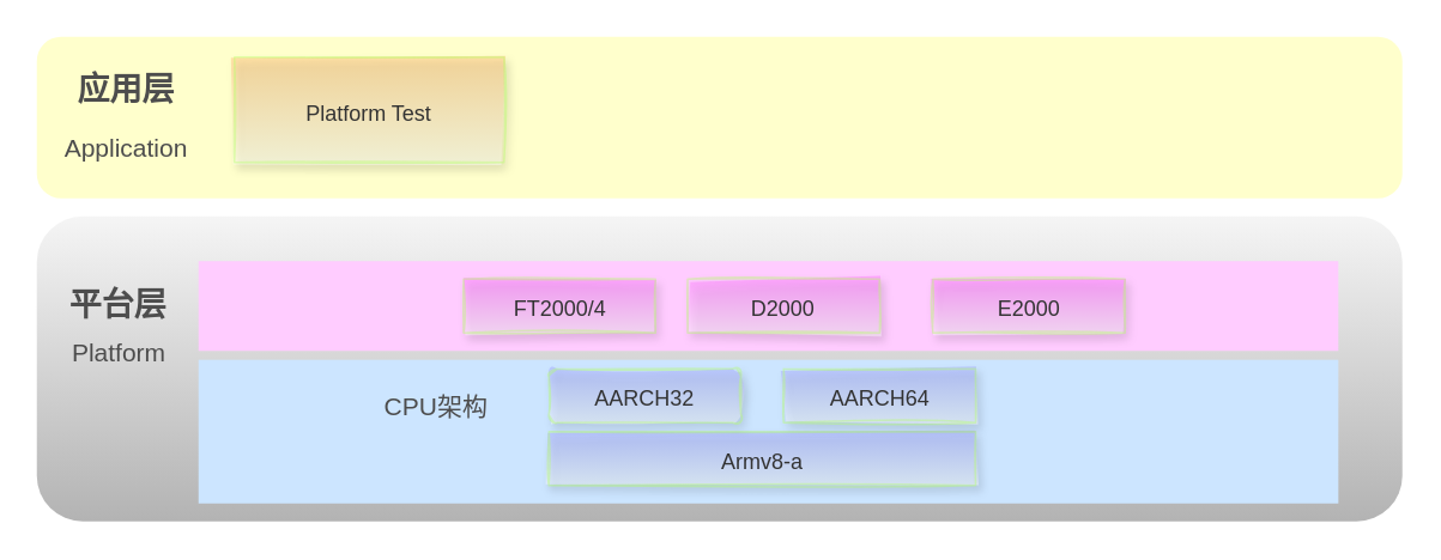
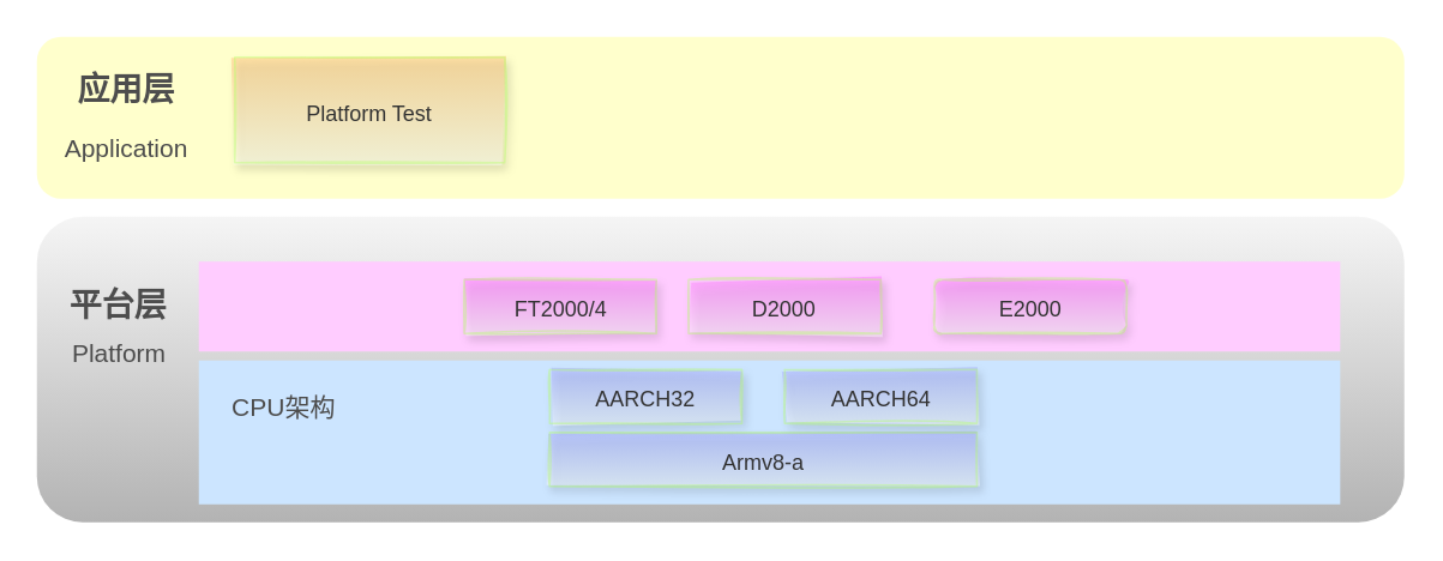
  <mxCell id="0" />
  <mxCell id="1" parent="0" />
  <mxCell id="2" value="" style="rounded=1;whiteSpace=wrap;html=1;labelBorderColor=#000000;fillColor=#FFFFCC;strokeColor=none;" parent="1" vertex="1"><mxGeometry x="20" y="20" width="760" height="90" as="geometry" /></mxCell>
  <mxCell id="3" value="&lt;font color=&quot;#4d4d4d&quot; style=&quot;font-size: 18px;&quot;&gt;应用层&lt;/font&gt;" style="text;html=1;align=center;verticalAlign=middle;whiteSpace=wrap;rounded=0;fontSize=18;fontStyle=1" parent="1" vertex="1"><mxGeometry x="40" y="30" width="60" height="40" as="geometry" /></mxCell>
  <mxCell id="4" value="" style="group" parent="1" vertex="1" connectable="0"><mxGeometry x="20" y="120" width="760" height="170" as="geometry" /></mxCell>
  <mxCell id="5" value="" style="rounded=1;whiteSpace=wrap;html=1;fillColor=#f5f5f5;labelBorderColor=#000000;gradientColor=#b3b3b3;strokeColor=none;" parent="4" vertex="1"><mxGeometry width="760" height="170" as="geometry" /></mxCell>
  <mxCell id="6" value="&lt;font color=&quot;#4d4d4d&quot; style=&quot;font-size: 18px&quot;&gt;平台层&lt;/font&gt;" style="text;html=1;align=center;verticalAlign=middle;whiteSpace=wrap;rounded=0;fontSize=18;fontStyle=1" parent="4" vertex="1"><mxGeometry x="10" y="30" width="71.25" height="40" as="geometry" /></mxCell>
  <mxCell id="7" value="" style="rounded=0;whiteSpace=wrap;html=1;fontSize=18;strokeColor=none;fillColor=#FFCCFF;" parent="4" vertex="1"><mxGeometry x="90" y="25" width="634.38" height="50" as="geometry" /></mxCell>
  <mxCell id="8" value="" style="rounded=0;whiteSpace=wrap;html=1;fontSize=18;strokeColor=none;fillColor=#CCE5FF;" parent="4" vertex="1"><mxGeometry x="90" y="80" width="634.38" height="80" as="geometry" /></mxCell>
- <mxCell id="9" value="&lt;font color=&quot;#4d4d4d&quot; style=&quot;font-weight: normal ; font-size: 14px&quot;&gt;CPU架构&lt;/font&gt;" style="text;html=1;align=center;verticalAlign=middle;whiteSpace=wrap;rounded=0;fontSize=18;fontStyle=1" parent="4" vertex="1"><mxGeometry x="175" y="85" width="95" height="40" as="geometry" /></mxCell>
+ <mxCell id="9" value="&lt;font color=&quot;#4d4d4d&quot; style=&quot;font-weight: normal ; font-size: 14px&quot;&gt;CPU架构&lt;/font&gt;" style="text;html=1;align=center;verticalAlign=middle;whiteSpace=wrap;rounded=0;fontSize=18;fontStyle=1" parent="4" vertex="1"><mxGeometry x="90" y="85" width="95" height="40" as="geometry" /></mxCell>
  <mxCell id="10" value="&lt;font color=&quot;#333333&quot; style=&quot;font-size: 12px&quot;&gt;Armv8-a&lt;/font&gt;" style="rounded=0;whiteSpace=wrap;html=1;fontSize=18;strokeColor=#B3FF66;shadow=1;sketch=1;opacity=40;gradientColor=#ffffff;gradientDirection=south;fillStyle=auto;fillColor=#9999FF;" parent="4" vertex="1"><mxGeometry x="285" y="120" width="237.5" height="30" as="geometry" /></mxCell>
- <mxCell id="11" value="&lt;font color=&quot;#333333&quot; style=&quot;font-size: 12px&quot;&gt;AARCH32&lt;/font&gt;" style="whiteSpace=wrap;html=1;fontSize=18;strokeColor=#B3FF66;shadow=1;sketch=1;opacity=40;gradientColor=#ffffff;gradientDirection=south;fillStyle=auto;fillColor=#9999FF;rounded=1;" parent="4" vertex="1"><mxGeometry x="285" y="85" width="106.875" height="30" as="geometry" /></mxCell>
+ <mxCell id="11" value="&lt;font color=&quot;#333333&quot; style=&quot;font-size: 12px&quot;&gt;AARCH32&lt;/font&gt;" style="rounded=0;whiteSpace=wrap;html=1;fontSize=18;strokeColor=#B3FF66;shadow=1;sketch=1;opacity=40;gradientColor=#ffffff;gradientDirection=south;fillStyle=auto;fillColor=#9999FF;" parent="4" vertex="1"><mxGeometry x="285" y="85" width="106.875" height="30" as="geometry" /></mxCell>
  <mxCell id="12" value="&lt;font color=&quot;#333333&quot; style=&quot;font-size: 12px&quot;&gt;AARCH64&lt;/font&gt;" style="rounded=0;whiteSpace=wrap;html=1;fontSize=18;strokeColor=#B3FF66;shadow=1;sketch=1;opacity=40;gradientColor=#ffffff;gradientDirection=south;fillStyle=auto;fillColor=#9999FF;" parent="4" vertex="1"><mxGeometry x="415.625" y="85" width="106.875" height="30" as="geometry" /></mxCell>
  <mxCell id="13" value="&lt;font color=&quot;#333333&quot; style=&quot;font-size: 12px&quot;&gt;FT2000/4&lt;/font&gt;" style="rounded=0;whiteSpace=wrap;html=1;fontSize=18;strokeColor=#B3FF66;shadow=1;sketch=1;opacity=40;gradientColor=#ffffff;gradientDirection=south;fillStyle=auto;fillColor=#FF66FF;" parent="4" vertex="1"><mxGeometry x="237.5" y="35" width="106.875" height="30" as="geometry" /></mxCell>
  <mxCell id="14" value="&lt;font color=&quot;#333333&quot; style=&quot;font-size: 12px&quot;&gt;D2000&lt;/font&gt;" style="rounded=0;whiteSpace=wrap;html=1;fontSize=18;strokeColor=#B3FF66;shadow=1;sketch=1;opacity=40;gradientColor=#ffffff;gradientDirection=south;fillStyle=auto;fillColor=#FF66FF;" parent="4" vertex="1"><mxGeometry x="362.188" y="35" width="106.875" height="30" as="geometry" /></mxCell>
- <mxCell id="15" value="&lt;font color=&quot;#333333&quot; style=&quot;font-size: 12px&quot;&gt;E2000&lt;/font&gt;" style="rounded=0;whiteSpace=wrap;html=1;fontSize=18;strokeColor=#B3FF66;shadow=1;sketch=1;opacity=40;gradientColor=#ffffff;gradientDirection=south;fillStyle=auto;fillColor=#FF66FF;" parent="4" vertex="1"><mxGeometry x="498.75" y="35" width="106.875" height="30" as="geometry" /></mxCell>
+ <mxCell id="15" value="&lt;font color=&quot;#333333&quot; style=&quot;font-size: 12px&quot;&gt;E2000&lt;/font&gt;" style="whiteSpace=wrap;html=1;fontSize=18;strokeColor=#B3FF66;shadow=1;sketch=1;opacity=40;gradientColor=#ffffff;gradientDirection=south;fillStyle=auto;fillColor=#FF66FF;rounded=1;" parent="4" vertex="1"><mxGeometry x="498.75" y="35" width="106.875" height="30" as="geometry" /></mxCell>
  <mxCell id="16" value="&lt;font color=&quot;#4d4d4d&quot;&gt;&lt;span style=&quot;font-size: 14px&quot;&gt;Platform&lt;/span&gt;&lt;/font&gt;" style="text;html=1;strokeColor=none;fillColor=none;align=center;verticalAlign=middle;whiteSpace=wrap;rounded=0;shadow=1;sketch=1;fontSize=18;opacity=40;" parent="4" vertex="1"><mxGeometry x="25.63" y="65" width="40" height="20" as="geometry" /></mxCell>
  <mxCell id="17" value="&lt;font color=&quot;#333333&quot; style=&quot;font-size: 12px&quot;&gt;Platform Test&lt;/font&gt;" style="rounded=0;whiteSpace=wrap;html=1;fontSize=18;strokeColor=#B3FF66;shadow=1;sketch=1;opacity=40;gradientColor=#ffffff;gradientDirection=south;fillStyle=auto;fillColor=#FFB366;" parent="1" vertex="1"><mxGeometry x="130" y="31.33" width="150" height="58.67" as="geometry" /></mxCell>
  <mxCell id="18" value="&lt;font color=&quot;#4d4d4d&quot;&gt;&lt;span style=&quot;font-size: 14px&quot;&gt;Application&lt;/span&gt;&lt;/font&gt;" style="text;html=1;strokeColor=none;fillColor=none;align=center;verticalAlign=middle;whiteSpace=wrap;rounded=0;shadow=1;sketch=1;fontSize=18;opacity=40;" parent="1" vertex="1"><mxGeometry x="50" y="71.33" width="40" height="20" as="geometry" /></mxCell>
